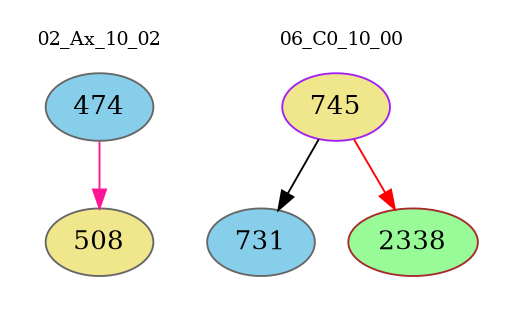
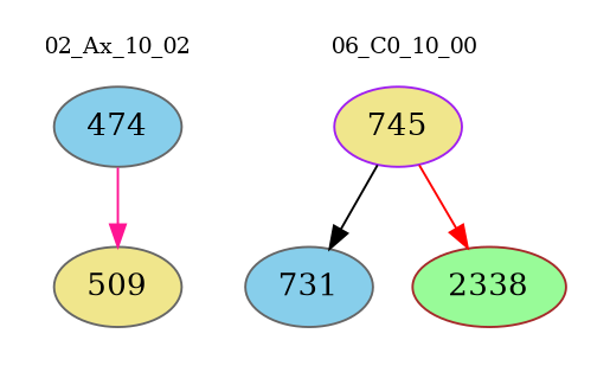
  digraph {
    node [color=gray40 fillcolor=skyblue style=filled]
    n1 [label=474]
-   n2 [fillcolor=khaki label=508]
+   n2 [fillcolor=khaki label=509]
    n3 [color=purple fillcolor=khaki label=745]
    n4 [label=731]
    n5 [color=brown fillcolor=palegreen label=2338]
    subgraph cluster_1 {
      color=white
      fontsize=10
      label="02_Ax_10_02"
      n1
      n2
    }
    subgraph cluster_2 {
      color=white
      fontsize=10
      label="06_C0_10_00"
      n3
      n4
      n5
    }
    n1 -> n2 [color=deeppink]
    n3 -> n4 [color=black]
    n3 -> n5 [color=red]
  }
